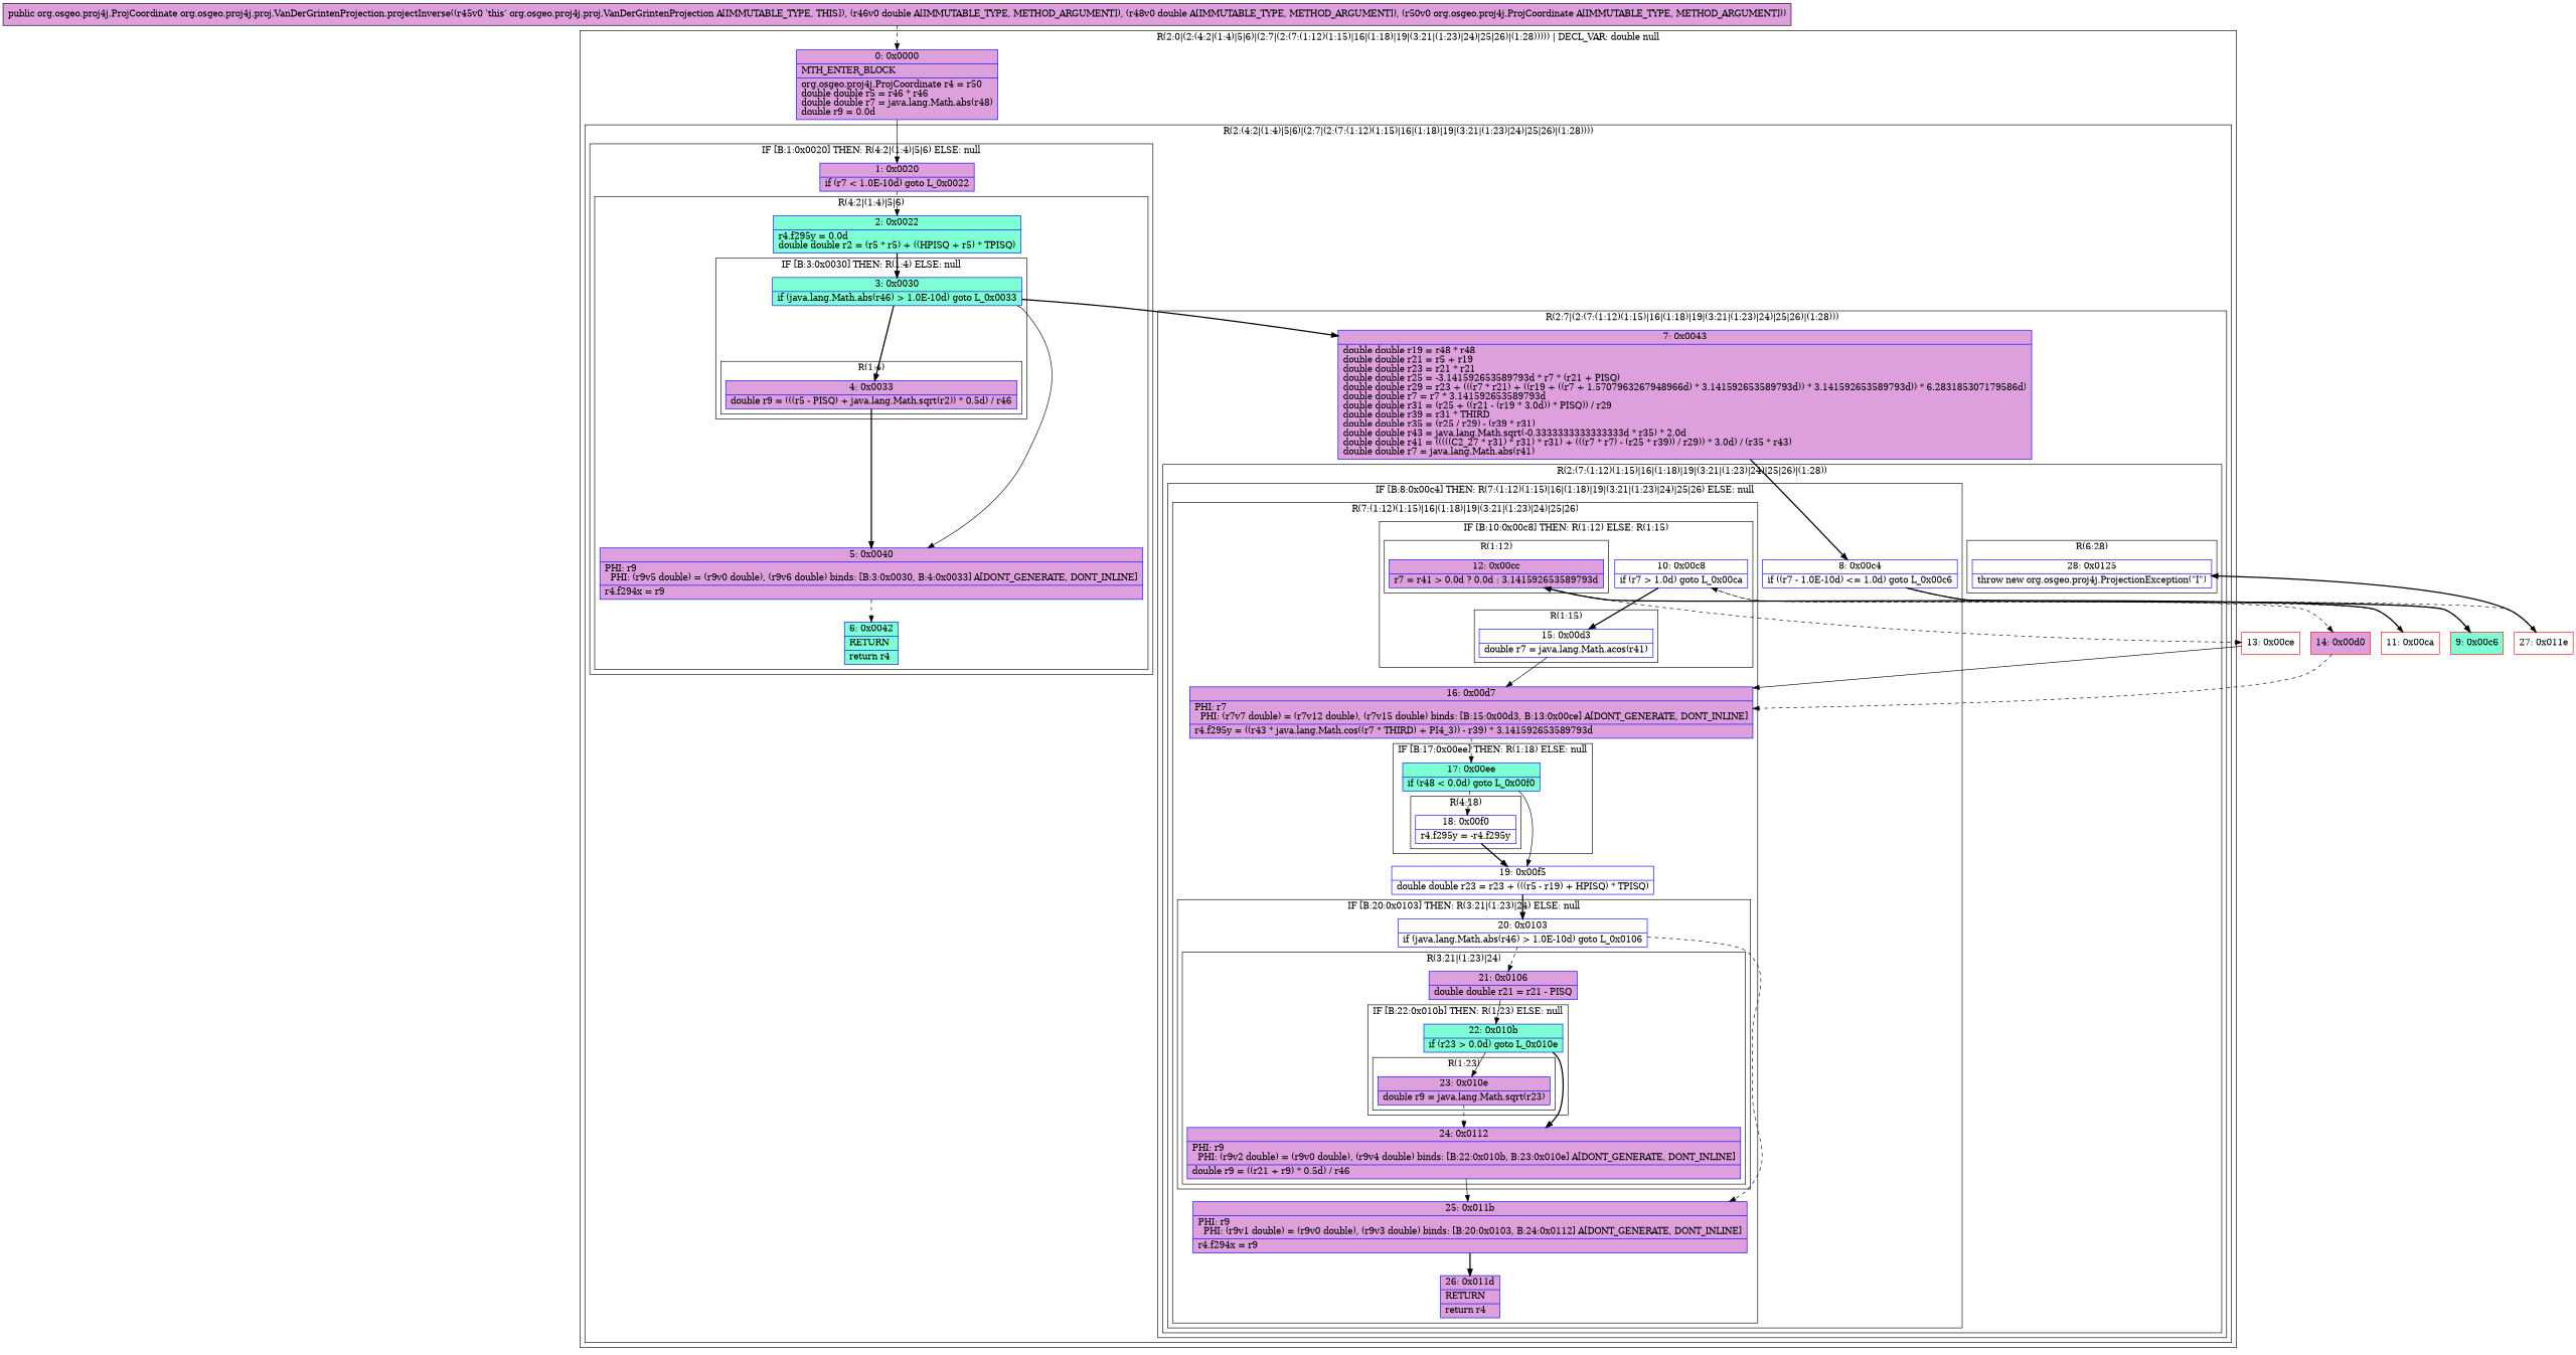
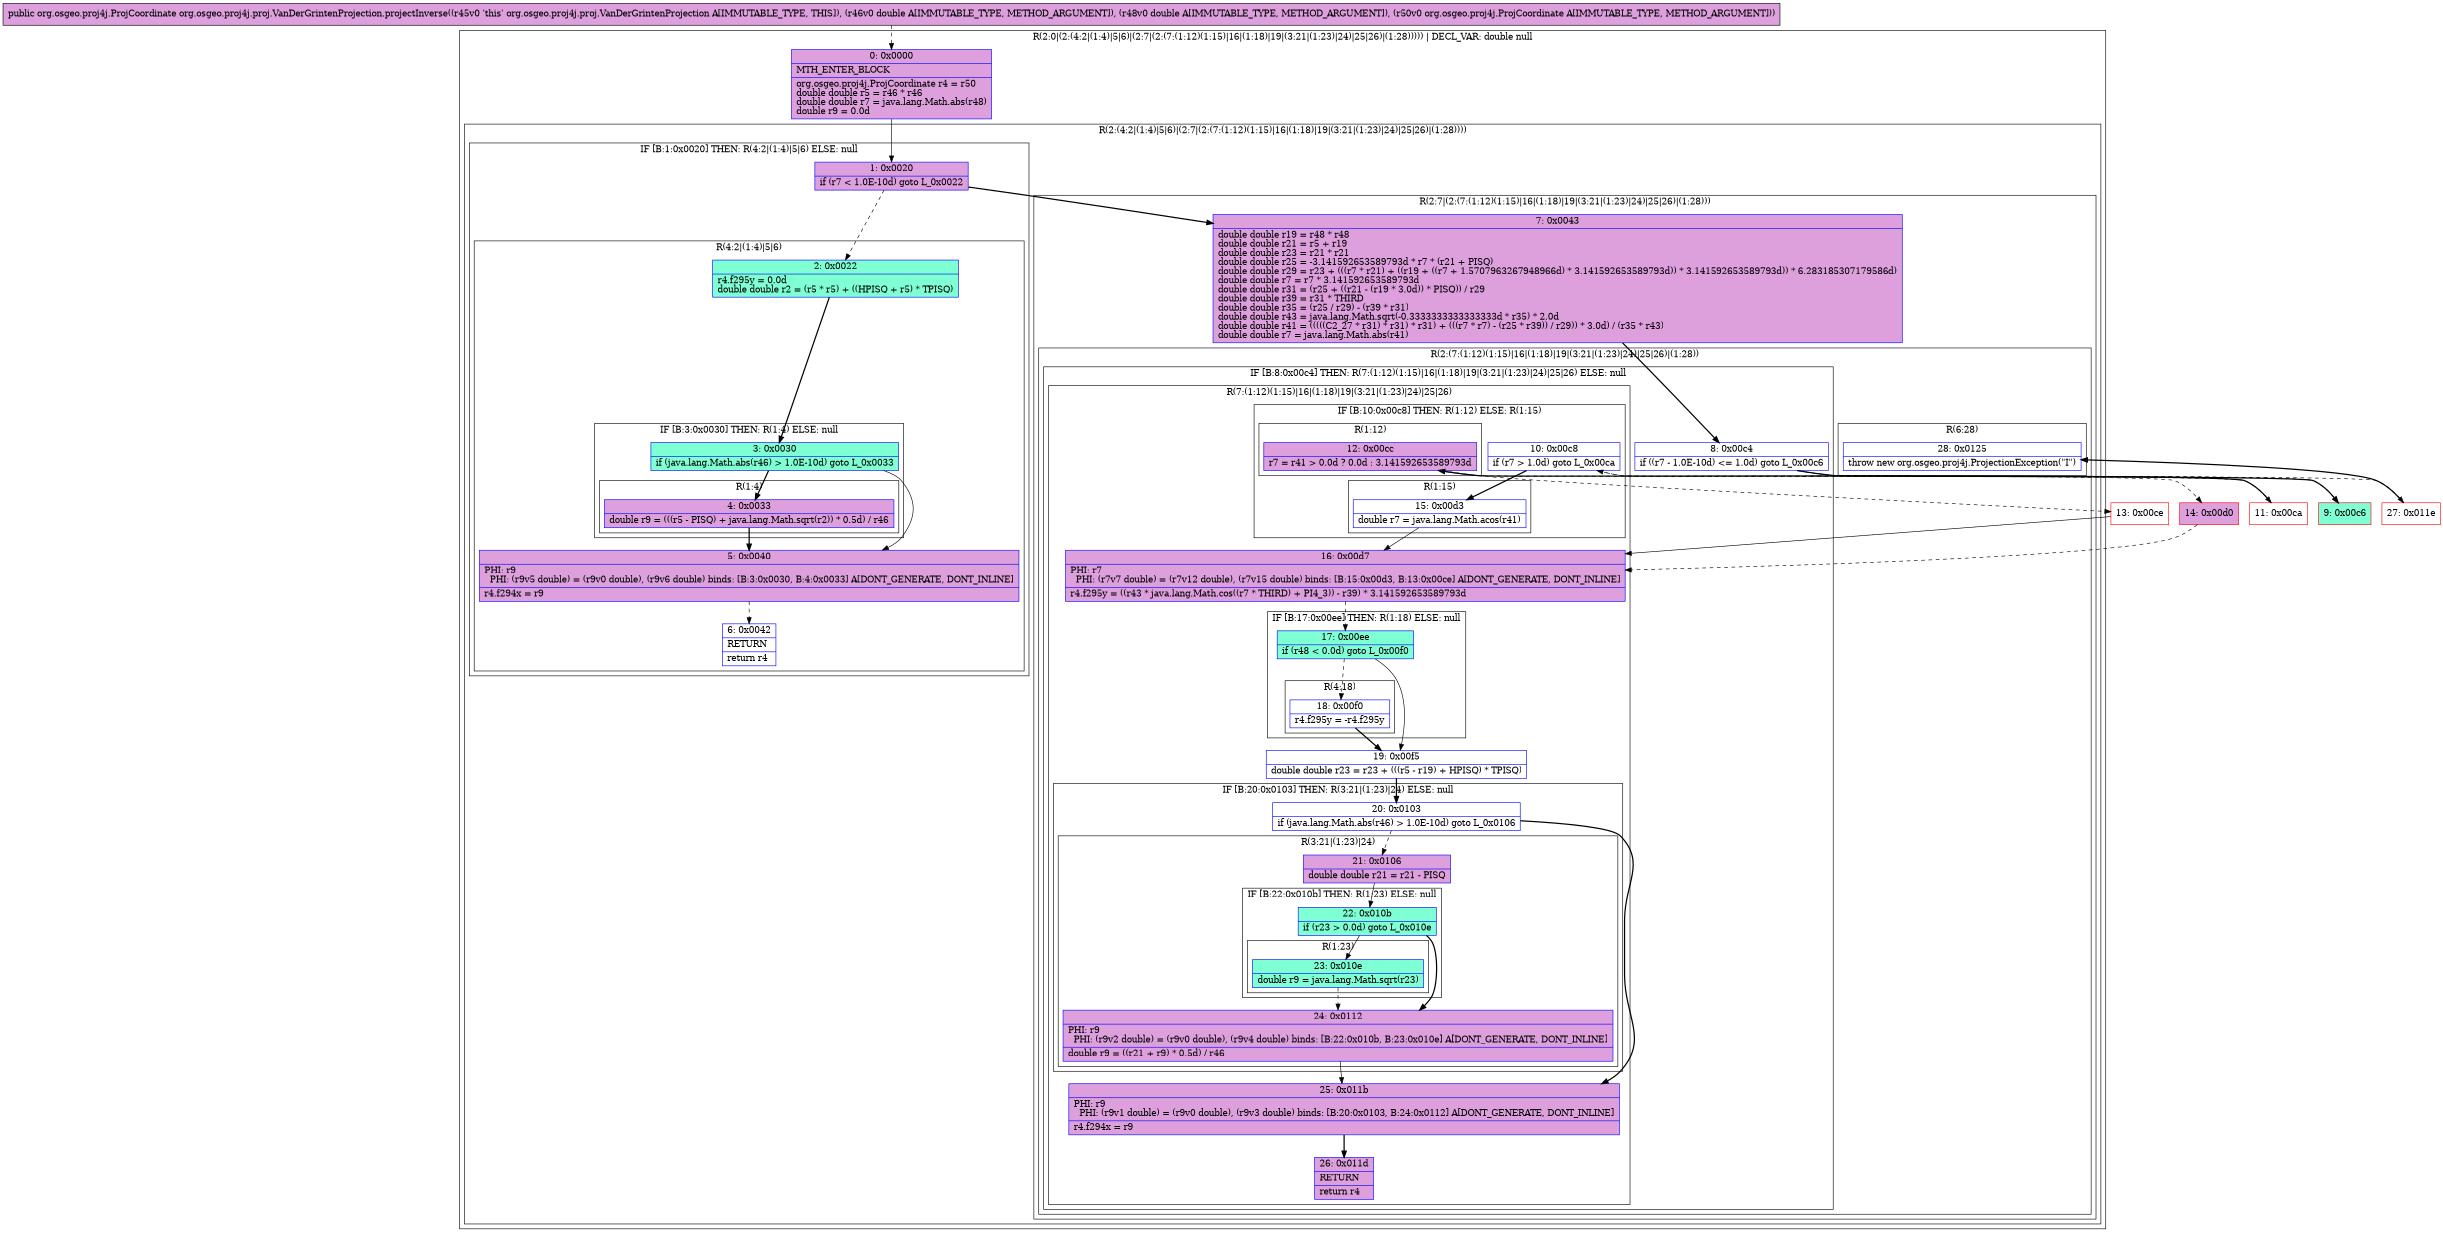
  digraph {
    node [color=blue fillcolor=plum shape=record style=filled]
    edge [style=bold]
    n1 [label="{4\:\ 0x0033|double r9 = (((r5 \- PISQ) + java.lang.Math.sqrt(r2)) * 0.5d) \/ r46\l}"]
    n2 [fillcolor=aquamarine label="{3\:\ 0x0030|if (java.lang.Math.abs(r46) \> 1.0E\-10d) goto L_0x0033\l}"]
    n3 [fillcolor=aquamarine label="{2\:\ 0x0022|r4.f295y = 0.0d\ldouble double r2 = (r5 * r5) + ((HPISQ + r5) * TPISQ)\l}"]
    n4 [label="{5\:\ 0x0040|PHI: r9 \l  PHI: (r9v5 double) = (r9v0 double), (r9v6 double) binds: [B:3:0x0030, B:4:0x0033] A[DONT_GENERATE, DONT_INLINE]\l|r4.f294x = r9\l}"]
-   n5 [fillcolor=aquamarine label="{6\:\ 0x0042|RETURN\l|return r4\l}"]
+   n5 [fillcolor=white label="{6\:\ 0x0042|RETURN\l|return r4\l}"]
    n6 [label="{1\:\ 0x0020|if (r7 \< 1.0E\-10d) goto L_0x0022\l}"]
    n7 [label="{12\:\ 0x00cc|r7 = r41 \> 0.0d ? 0.0d : 3.141592653589793d\l}"]
    n8 [fillcolor=white label="{15\:\ 0x00d3|double r7 = java.lang.Math.acos(r41)\l}"]
    n9 [fillcolor=white label="{10\:\ 0x00c8|if (r7 \> 1.0d) goto L_0x00ca\l}"]
    n10 [fillcolor=white label="{18\:\ 0x00f0|r4.f295y = \-r4.f295y\l}"]
    n11 [fillcolor=aquamarine label="{17\:\ 0x00ee|if (r48 \< 0.0d) goto L_0x00f0\l}"]
-   n12 [label="{23\:\ 0x010e|double r9 = java.lang.Math.sqrt(r23)\l}"]
+   n12 [fillcolor=aquamarine label="{23\:\ 0x010e|double r9 = java.lang.Math.sqrt(r23)\l}"]
    n13 [fillcolor=aquamarine label="{22\:\ 0x010b|if (r23 \> 0.0d) goto L_0x010e\l}"]
    n14 [label="{21\:\ 0x0106|double double r21 = r21 \- PISQ\l}"]
    n15 [label="{24\:\ 0x0112|PHI: r9 \l  PHI: (r9v2 double) = (r9v0 double), (r9v4 double) binds: [B:22:0x010b, B:23:0x010e] A[DONT_GENERATE, DONT_INLINE]\l|double r9 = ((r21 + r9) * 0.5d) \/ r46\l}"]
    n16 [fillcolor=white label="{20\:\ 0x0103|if (java.lang.Math.abs(r46) \> 1.0E\-10d) goto L_0x0106\l}"]
    n17 [label="{16\:\ 0x00d7|PHI: r7 \l  PHI: (r7v7 double) = (r7v12 double), (r7v15 double) binds: [B:15:0x00d3, B:13:0x00ce] A[DONT_GENERATE, DONT_INLINE]\l|r4.f295y = ((r43 * java.lang.Math.cos((r7 * THIRD) + PI4_3)) \- r39) * 3.141592653589793d\l}"]
    n18 [fillcolor=white label="{19\:\ 0x00f5|double double r23 = r23 + (((r5 \- r19) + HPISQ) * TPISQ)\l}"]
    n19 [label="{25\:\ 0x011b|PHI: r9 \l  PHI: (r9v1 double) = (r9v0 double), (r9v3 double) binds: [B:20:0x0103, B:24:0x0112] A[DONT_GENERATE, DONT_INLINE]\l|r4.f294x = r9\l}"]
    n20 [label="{26\:\ 0x011d|RETURN\l|return r4\l}"]
    n21 [fillcolor=white label="{8\:\ 0x00c4|if ((r7 \- 1.0E\-10d) \<= 1.0d) goto L_0x00c6\l}"]
    n22 [fillcolor=white label="{28\:\ 0x0125|throw new org.osgeo.proj4j.ProjectionException(\"I\")\l}"]
    n23 [label="{7\:\ 0x0043|double double r19 = r48 * r48\ldouble double r21 = r5 + r19\ldouble double r23 = r21 * r21\ldouble double r25 = \-3.141592653589793d * r7 * (r21 + PISQ)\ldouble double r29 = r23 + (((r7 * r21) + ((r19 + ((r7 + 1.5707963267948966d) * 3.141592653589793d)) * 3.141592653589793d)) * 6.283185307179586d)\ldouble double r7 = r7 * 3.141592653589793d\ldouble double r31 = (r25 + ((r21 \- (r19 * 3.0d)) * PISQ)) \/ r29\ldouble double r39 = r31 * THIRD\ldouble double r35 = (r25 \/ r29) \- (r39 * r31)\ldouble double r43 = java.lang.Math.sqrt(\-0.3333333333333333d * r35) * 2.0d\ldouble double r41 = (((((C2_27 * r31) * r31) * r31) + (((r7 * r7) \- (r25 * r39)) \/ r29)) * 3.0d) \/ (r35 * r43)\ldouble double r7 = java.lang.Math.abs(r41)\l}"]
    n24 [label="{0\:\ 0x0000|MTH_ENTER_BLOCK\l|org.osgeo.proj4j.ProjCoordinate r4 = r50\ldouble double r5 = r46 * r46\ldouble double r7 = java.lang.Math.abs(r48)\ldouble r9 = 0.0d\l}"]
    n25 [color=red fillcolor=white label="{13\:\ 0x00ce}"]
    n26 [color=red label="{14\:\ 0x00d0}"]
    n27 [color=red fillcolor=white label="{11\:\ 0x00ca}"]
    n28 [color=red fillcolor=aquamarine label="{9\:\ 0x00c6}"]
    n29 [color=red fillcolor=white label="{27\:\ 0x011e}"]
    n30 [label="{public org.osgeo.proj4j.ProjCoordinate org.osgeo.proj4j.proj.VanDerGrintenProjection.projectInverse((r45v0 'this' org.osgeo.proj4j.proj.VanDerGrintenProjection A[IMMUTABLE_TYPE, THIS]), (r46v0 double A[IMMUTABLE_TYPE, METHOD_ARGUMENT]), (r48v0 double A[IMMUTABLE_TYPE, METHOD_ARGUMENT]), (r50v0 org.osgeo.proj4j.ProjCoordinate A[IMMUTABLE_TYPE, METHOD_ARGUMENT])) }" color=""]
    subgraph cluster_1 {
      label="R(2:0|(2:(4:2|(1:4)|5|6)|(2:7|(2:(7:(1:12)(1:15)|16|(1:18)|19|(3:21|(1:23)|24)|25|26)|(1:28))))) | DECL_VAR: double null\l"
      n24
      subgraph cluster_2 {
        label="R(2:(4:2|(1:4)|5|6)|(2:7|(2:(7:(1:12)(1:15)|16|(1:18)|19|(3:21|(1:23)|24)|25|26)|(1:28))))"
        subgraph cluster_3 {
          label="IF [B:1:0x0020] THEN: R(4:2|(1:4)|5|6) ELSE: null"
          n6
          subgraph cluster_4 {
            label="R(4:2|(1:4)|5|6)"
            n3
            n4
            n5
            subgraph cluster_5 {
              label="IF [B:3:0x0030] THEN: R(1:4) ELSE: null"
              n2
              subgraph cluster_6 {
                label="R(1:4)"
                n1
              }
            }
          }
        }
        subgraph cluster_7 {
          label="R(2:7|(2:(7:(1:12)(1:15)|16|(1:18)|19|(3:21|(1:23)|24)|25|26)|(1:28)))"
          n23
          subgraph cluster_8 {
            label="R(2:(7:(1:12)(1:15)|16|(1:18)|19|(3:21|(1:23)|24)|25|26)|(1:28))"
            subgraph cluster_9 {
              label="IF [B:8:0x00c4] THEN: R(7:(1:12)(1:15)|16|(1:18)|19|(3:21|(1:23)|24)|25|26) ELSE: null"
              n21
              subgraph cluster_10 {
                label="R(7:(1:12)(1:15)|16|(1:18)|19|(3:21|(1:23)|24)|25|26)"
                n17
                n18
                n19
                n20
                subgraph cluster_11 {
                  label="IF [B:10:0x00c8] THEN: R(1:12) ELSE: R(1:15)"
                  n9
                  subgraph cluster_12 {
                    label="R(1:12)"
                    n7
                  }
                  subgraph cluster_13 {
                    label="R(1:15)"
                    n8
                  }
                }
                subgraph cluster_14 {
                  label="IF [B:17:0x00ee] THEN: R(1:18) ELSE: null"
                  n11
                  subgraph cluster_15 {
                    label="R(4:18)"
                    n10
                  }
                }
                subgraph cluster_16 {
                  label="IF [B:20:0x0103] THEN: R(3:21|(1:23)|24) ELSE: null"
                  n16
                  subgraph cluster_17 {
                    label="R(3:21|(1:23)|24)"
                    n14
                    n15
                    subgraph cluster_18 {
                      label="IF [B:22:0x010b] THEN: R(1:23) ELSE: null"
                      n13
                      subgraph cluster_19 {
                        label="R(1:23)"
                        n12
                      }
                    }
                  }
                }
              }
            }
            subgraph cluster_20 {
              label="R(6:28)"
              n22
            }
          }
        }
      }
    }
    n1 -> n4
    n2 -> n1
    n2 -> n4 [style=solid]
    n3 -> n2
    n4 -> n5 [style=dashed]
    n6 -> n3 [style=dashed]
-   n2 -> n23
+   n6 -> n23
    n7 -> n25 [style=dashed]
    n7 -> n26 [style=dashed]
    n8 -> n17 [style=solid]
    n9 -> n8
    n9 -> n27 [style=dashed]
    n10 -> n18
    n11 -> n10 [style=dashed]
    n11 -> n18 [style=solid]
    n12 -> n15 [style=dashed]
    n13 -> n12 [style=solid]
    n13 -> n15
    n14 -> n13 [style=solid]
    n15 -> n19 [style=solid]
    n16 -> n14 [style=dashed]
-   n16 -> n19 [style=dashed]
+   n16 -> n19
    n17 -> n11 [style=dashed]
    n18 -> n16
    n19 -> n20
    n21 -> n28
    n21 -> n29 [style=dashed]
    n23 -> n21
    n24 -> n6 [style=solid]
    n25 -> n17 [style=solid]
    n26 -> n17 [style=dashed]
    n27 -> n7
    n28 -> n9 [style=dashed]
    n29 -> n22
    n30 -> n24 [style=dashed]
  }
